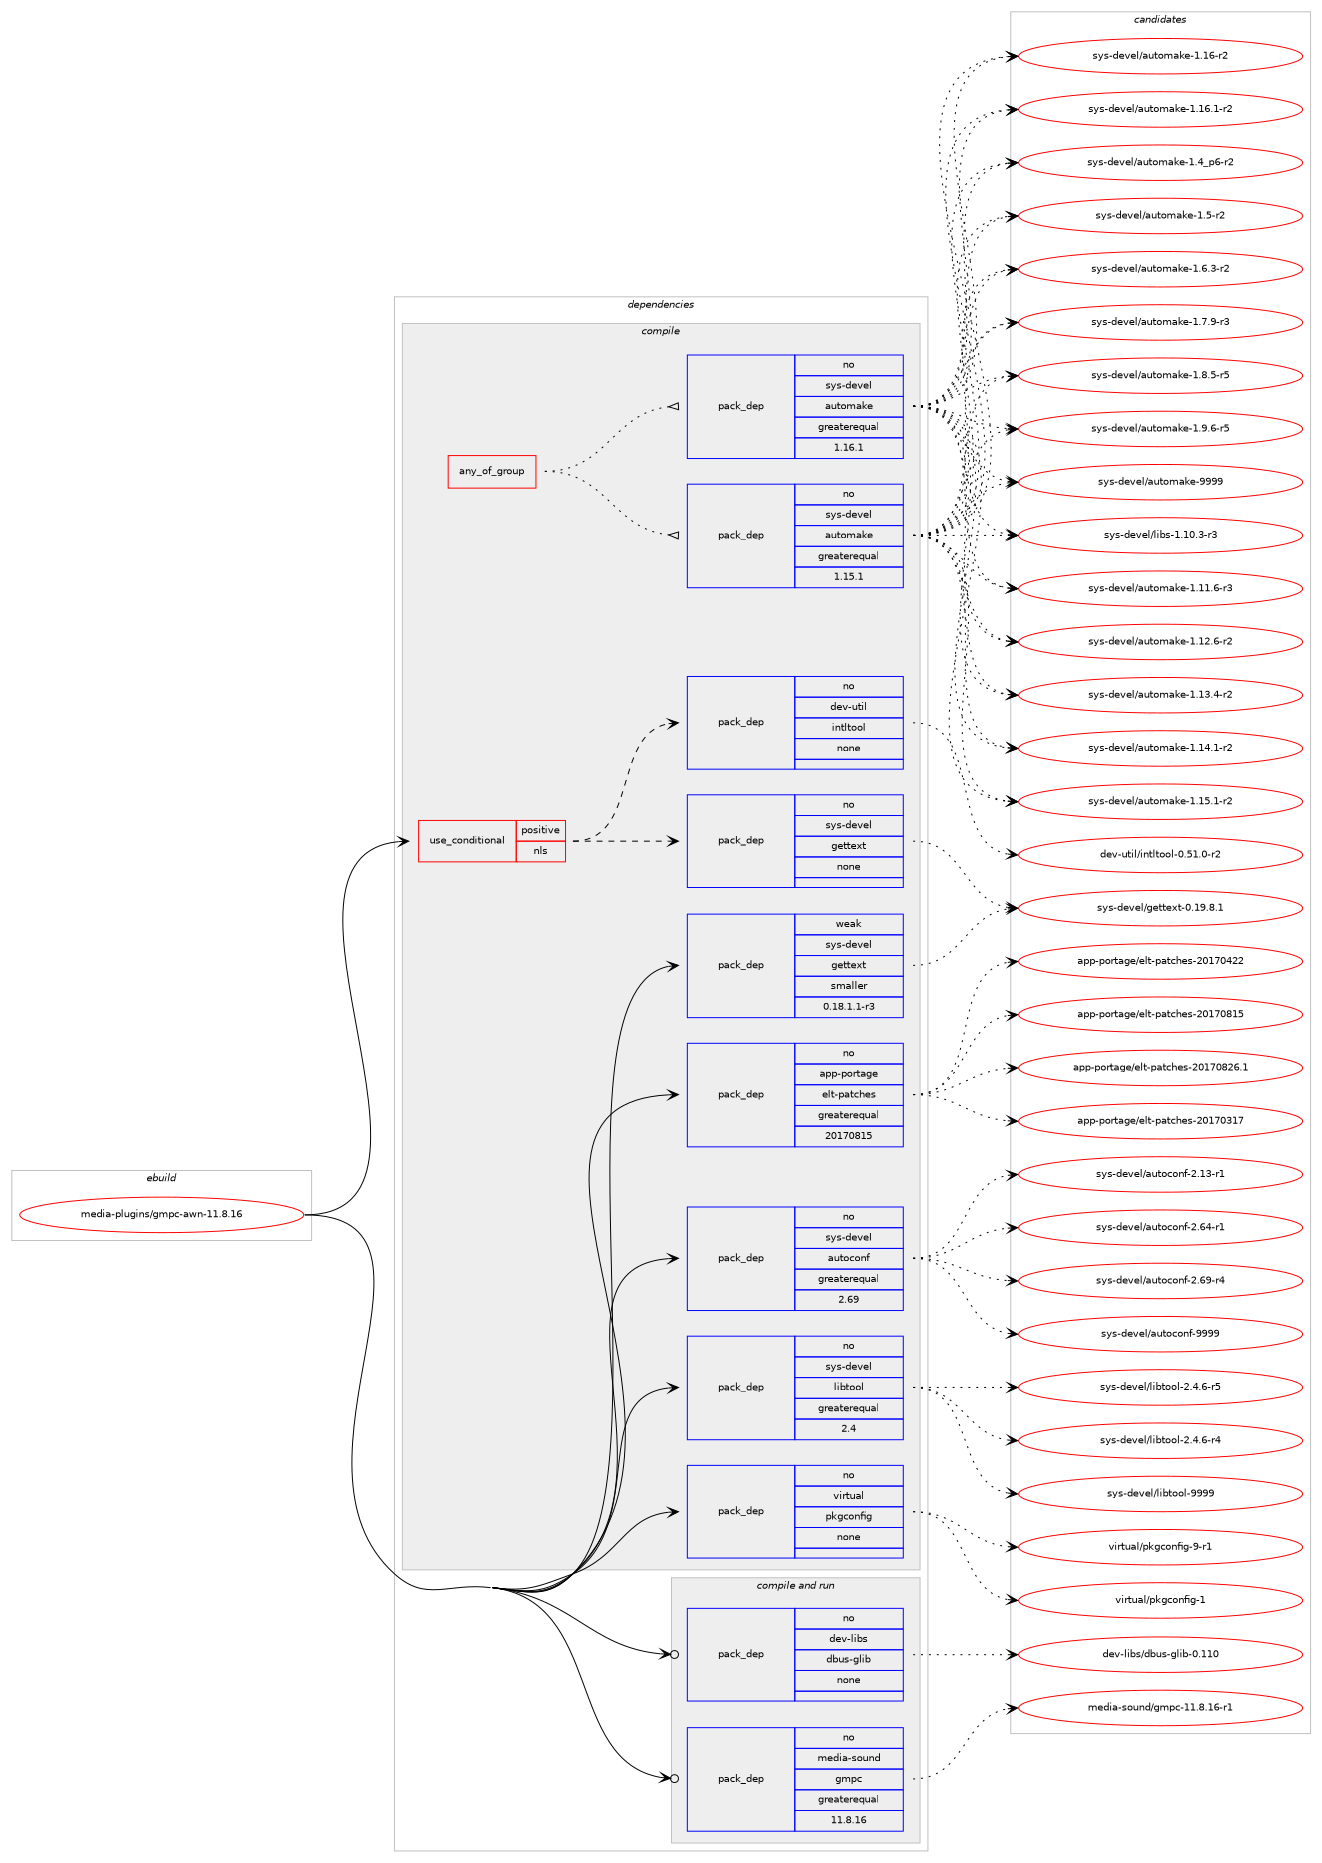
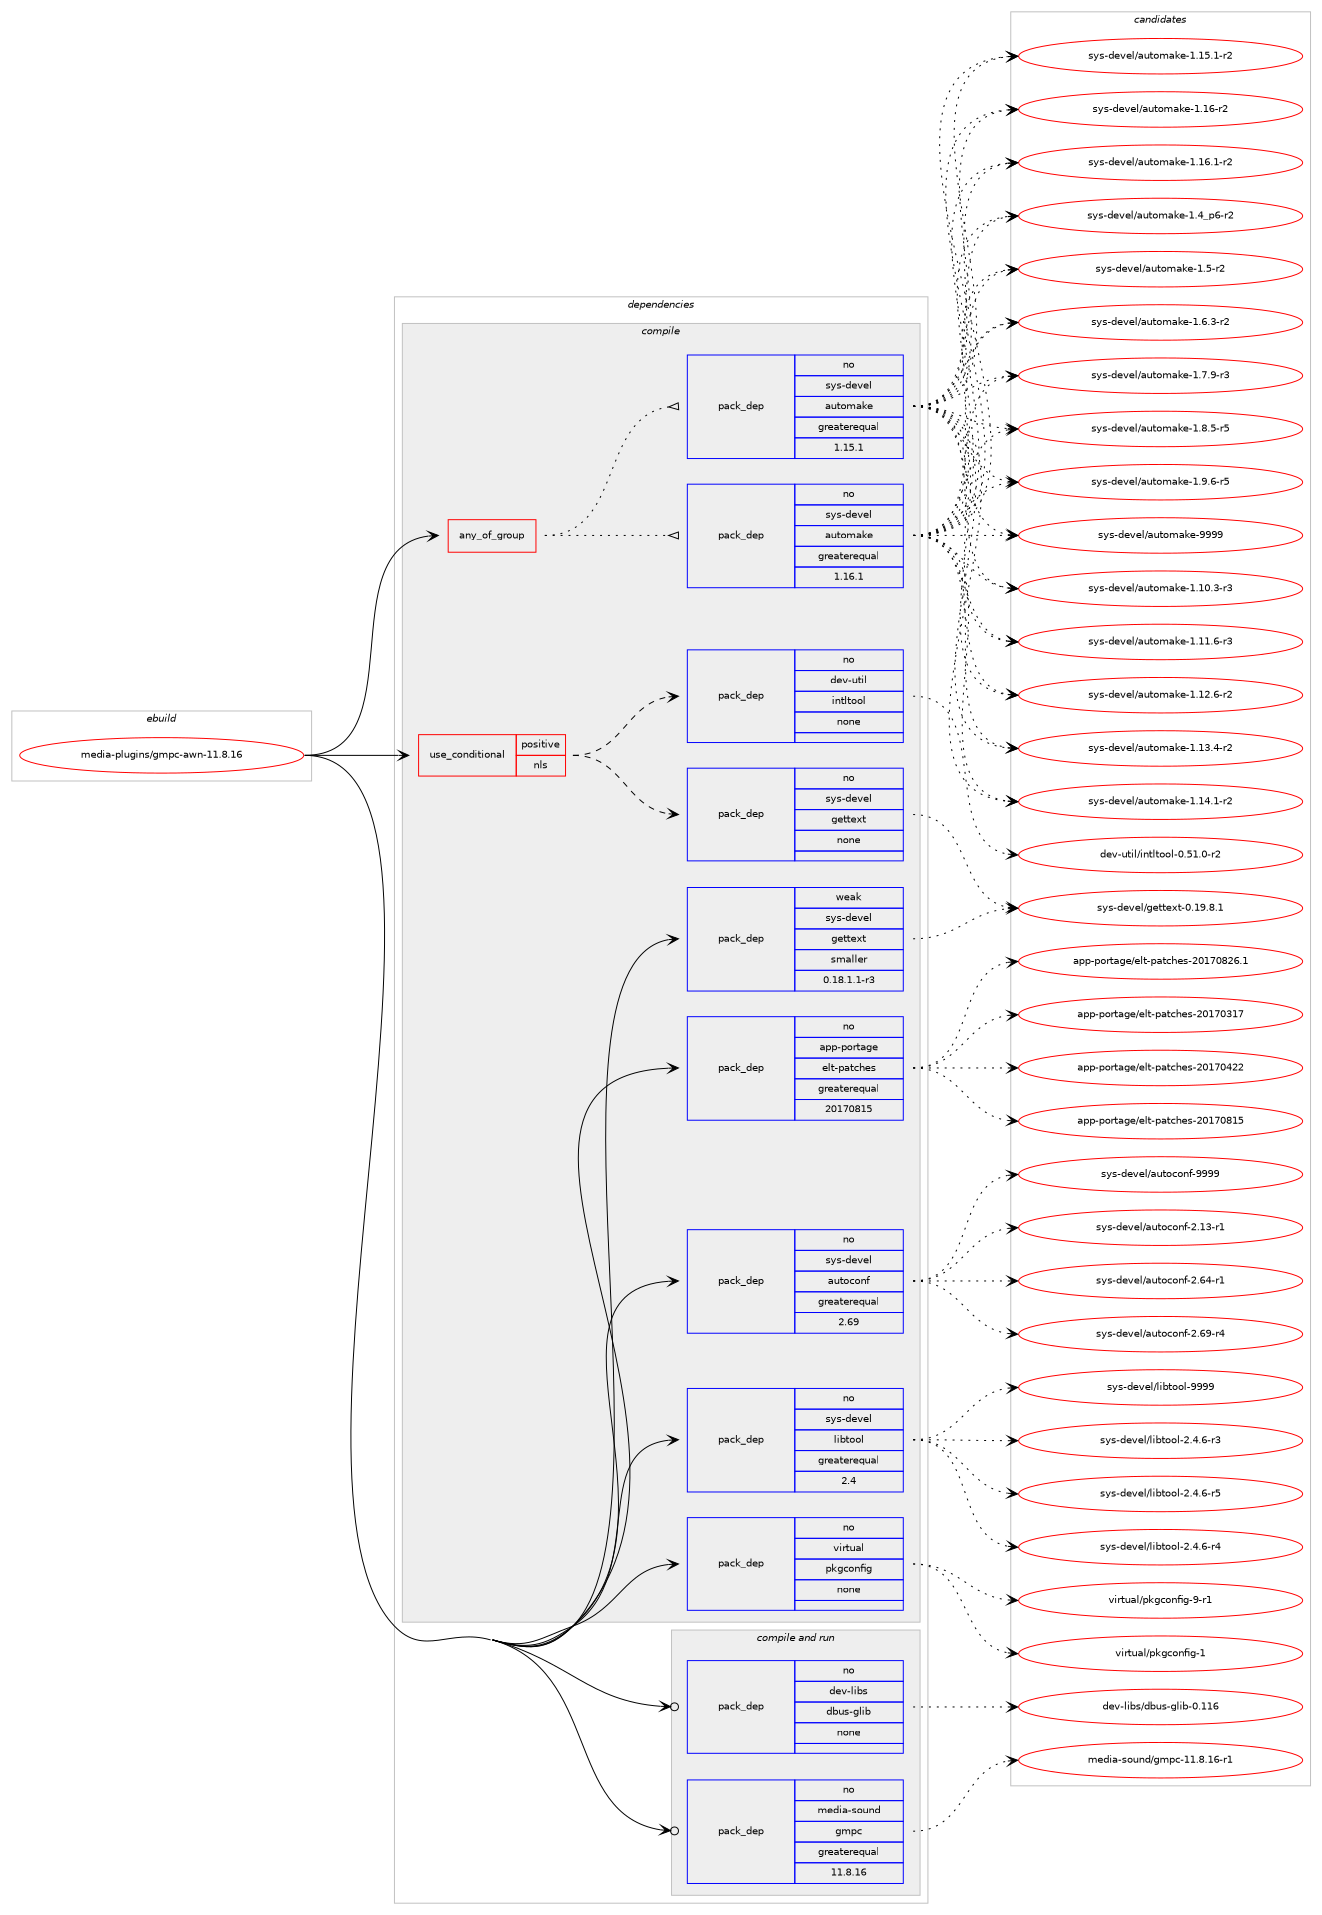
  digraph {
    compound=true
    concentrate=true
    fontname=Helvetica
    fontsize=10
    newrank=true
    rankdir=LR
    ranksep=1.5
    node [color=red fontname=Helvetica fontsize=10]
    edge [arrowhead=vee headport=w style=dotted tailport=e weight=100]
    n1 [label="media-plugins/gmpc-awn-11.8.16" width=4]
    n2 [color=blue label=<<TABLE BORDER="0" CELLBORDER="1" CELLSPACING="0" CELLPADDING="4" WIDTH="220"><TR><TD ROWSPAN="6" CELLPADDING="30">pack_dep</TD></TR><TR><TD WIDTH="110">no</TD></TR><TR><TD>sys-devel</TD></TR><TR><TD>automake</TD></TR><TR><TD>greaterequal</TD></TR><TR><TD>1.16.1</TD></TR></TABLE>> shape=none]
    n3 [color=blue label=<<TABLE BORDER="0" CELLBORDER="1" CELLSPACING="0" CELLPADDING="4" WIDTH="220"><TR><TD ROWSPAN="6" CELLPADDING="30">pack_dep</TD></TR><TR><TD WIDTH="110">no</TD></TR><TR><TD>sys-devel</TD></TR><TR><TD>automake</TD></TR><TR><TD>greaterequal</TD></TR><TR><TD>1.15.1</TD></TR></TABLE>> shape=none]
    n4 [label=<<TABLE BORDER="0" CELLBORDER="1" CELLSPACING="0" CELLPADDING="4"><TR><TD CELLPADDING="10">any_of_group</TD></TR></TABLE>> shape=none]
    n5 [color=blue label=<<TABLE BORDER="0" CELLBORDER="1" CELLSPACING="0" CELLPADDING="4" WIDTH="220"><TR><TD ROWSPAN="6" CELLPADDING="30">pack_dep</TD></TR><TR><TD WIDTH="110">no</TD></TR><TR><TD>dev-util</TD></TR><TR><TD>intltool</TD></TR><TR><TD>none</TD></TR><TR><TD></TD></TR></TABLE>> shape=none]
    n6 [color=blue label=<<TABLE BORDER="0" CELLBORDER="1" CELLSPACING="0" CELLPADDING="4" WIDTH="220"><TR><TD ROWSPAN="6" CELLPADDING="30">pack_dep</TD></TR><TR><TD WIDTH="110">no</TD></TR><TR><TD>sys-devel</TD></TR><TR><TD>gettext</TD></TR><TR><TD>none</TD></TR><TR><TD></TD></TR></TABLE>> shape=none]
    n7 [label=<<TABLE BORDER="0" CELLBORDER="1" CELLSPACING="0" CELLPADDING="4"><TR><TD ROWSPAN="3" CELLPADDING="10">use_conditional</TD></TR><TR><TD>positive</TD></TR><TR><TD>nls</TD></TR></TABLE>> shape=none]
    n8 [color=blue label=<<TABLE BORDER="0" CELLBORDER="1" CELLSPACING="0" CELLPADDING="4" WIDTH="220"><TR><TD ROWSPAN="6" CELLPADDING="30">pack_dep</TD></TR><TR><TD WIDTH="110">no</TD></TR><TR><TD>app-portage</TD></TR><TR><TD>elt-patches</TD></TR><TR><TD>greaterequal</TD></TR><TR><TD>20170815</TD></TR></TABLE>> shape=none]
    n9 [color=blue label=<<TABLE BORDER="0" CELLBORDER="1" CELLSPACING="0" CELLPADDING="4" WIDTH="220"><TR><TD ROWSPAN="6" CELLPADDING="30">pack_dep</TD></TR><TR><TD WIDTH="110">no</TD></TR><TR><TD>sys-devel</TD></TR><TR><TD>autoconf</TD></TR><TR><TD>greaterequal</TD></TR><TR><TD>2.69</TD></TR></TABLE>> shape=none]
    n10 [color=blue label=<<TABLE BORDER="0" CELLBORDER="1" CELLSPACING="0" CELLPADDING="4" WIDTH="220"><TR><TD ROWSPAN="6" CELLPADDING="30">pack_dep</TD></TR><TR><TD WIDTH="110">no</TD></TR><TR><TD>sys-devel</TD></TR><TR><TD>libtool</TD></TR><TR><TD>greaterequal</TD></TR><TR><TD>2.4</TD></TR></TABLE>> shape=none]
    n11 [color=blue label=<<TABLE BORDER="0" CELLBORDER="1" CELLSPACING="0" CELLPADDING="4" WIDTH="220"><TR><TD ROWSPAN="6" CELLPADDING="30">pack_dep</TD></TR><TR><TD WIDTH="110">no</TD></TR><TR><TD>virtual</TD></TR><TR><TD>pkgconfig</TD></TR><TR><TD>none</TD></TR><TR><TD></TD></TR></TABLE>> shape=none]
    n12 [color=blue label=<<TABLE BORDER="0" CELLBORDER="1" CELLSPACING="0" CELLPADDING="4" WIDTH="220"><TR><TD ROWSPAN="6" CELLPADDING="30">pack_dep</TD></TR><TR><TD WIDTH="110">weak</TD></TR><TR><TD>sys-devel</TD></TR><TR><TD>gettext</TD></TR><TR><TD>smaller</TD></TR><TR><TD>0.18.1.1-r3</TD></TR></TABLE>> shape=none]
    n13 [color=blue label=<<TABLE BORDER="0" CELLBORDER="1" CELLSPACING="0" CELLPADDING="4" WIDTH="220"><TR><TD ROWSPAN="6" CELLPADDING="30">pack_dep</TD></TR><TR><TD WIDTH="110">no</TD></TR><TR><TD>dev-libs</TD></TR><TR><TD>dbus-glib</TD></TR><TR><TD>none</TD></TR><TR><TD></TD></TR></TABLE>> shape=none]
    n14 [color=blue label=<<TABLE BORDER="0" CELLBORDER="1" CELLSPACING="0" CELLPADDING="4" WIDTH="220"><TR><TD ROWSPAN="6" CELLPADDING="30">pack_dep</TD></TR><TR><TD WIDTH="110">no</TD></TR><TR><TD>media-sound</TD></TR><TR><TD>gmpc</TD></TR><TR><TD>greaterequal</TD></TR><TR><TD>11.8.16</TD></TR></TABLE>> shape=none]
-   n15 [label="sys-devel/libs-1.10.3-r3" width=4]
+   n15 [label="sys-devel/automake-1.10.3-r3" width=4]
    n16 [label="sys-devel/automake-1.11.6-r3" width=4]
    n17 [label="sys-devel/automake-1.12.6-r2" width=4]
    n18 [label="sys-devel/automake-1.13.4-r2" width=4]
    n19 [label="sys-devel/automake-1.14.1-r2" width=4]
    n20 [label="sys-devel/automake-1.15.1-r2" width=4]
    n21 [label="sys-devel/automake-1.16-r2" width=4]
    n22 [label="sys-devel/automake-1.16.1-r2" width=4]
    n23 [label="sys-devel/automake-1.4_p6-r2" width=4]
    n24 [label="sys-devel/automake-1.5-r2" width=4]
    n25 [label="sys-devel/automake-1.6.3-r2" width=4]
    n26 [label="sys-devel/automake-1.7.9-r3" width=4]
    n27 [label="sys-devel/automake-1.8.5-r5" width=4]
    n28 [label="sys-devel/automake-1.9.6-r5" width=4]
    n29 [label="sys-devel/automake-9999" width=4]
    n30 [label="dev-util/intltool-0.51.0-r2" width=4]
    n31 [label="sys-devel/gettext-0.19.8.1" width=4]
    n32 [label="app-portage/elt-patches-20170317" width=4]
    n33 [label="app-portage/elt-patches-20170422" width=4]
    n34 [label="app-portage/elt-patches-20170815" width=4]
    n35 [label="app-portage/elt-patches-20170826.1" width=4]
    n36 [label="sys-devel/autoconf-2.13-r1" width=4]
    n37 [label="sys-devel/autoconf-2.64-r1" width=4]
    n38 [label="sys-devel/autoconf-2.69-r4" width=4]
    n39 [label="sys-devel/autoconf-9999" width=4]
+   n40 [label="sys-devel/libtool-2.4.6-r3" width=4]
    n41 [label="sys-devel/libtool-2.4.6-r4" width=4]
    n42 [label="sys-devel/libtool-2.4.6-r5" width=4]
    n43 [label="sys-devel/libtool-9999" width=4]
    n44 [label="virtual/pkgconfig-9-r1" width=4]
    n45 [label="virtual/pkgconfig-1" width=4]
-   n46 [label="dev-libs/dbus-glib-0.110" width=4]
+   n46 [label="dev-libs/dbus-glib-0.116" width=4]
    n47 [label="media-sound/gmpc-11.8.16-r1" width=4]
    subgraph cluster_1 {
      color=gray
      label=<<i>ebuild</i>>
      rank=same
      n1
    }
    subgraph cluster_2 {
      color=gray
      label=<<i>dependencies</i>>
      subgraph cluster_3 {
        color=gray
        fillcolor="#eeeeee"
        label=<<i>compile</i>>
        style=filled
        subgraph sub_4 {
          color=gray
          fillcolor="#eeeeee"
          label=<<i>compile</i>>
          style=filled
          n4
          subgraph sub_5 {
            color=gray
            fillcolor="#eeeeee"
            label=<<i>compile</i>>
            style=filled
            n2
          }
          subgraph sub_6 {
            color=gray
            fillcolor="#eeeeee"
            label=<<i>compile</i>>
            style=filled
            n3
          }
        }
        subgraph sub_7 {
          color=gray
          fillcolor="#eeeeee"
          label=<<i>compile</i>>
          style=filled
          n7
          subgraph sub_8 {
            color=gray
            fillcolor="#eeeeee"
            label=<<i>compile</i>>
            style=filled
            n5
          }
          subgraph sub_9 {
            color=gray
            fillcolor="#eeeeee"
            label=<<i>compile</i>>
            style=filled
            n6
          }
        }
        subgraph sub_10 {
          color=gray
          fillcolor="#eeeeee"
          label=<<i>compile</i>>
          style=filled
          n8
        }
        subgraph sub_11 {
          color=gray
          fillcolor="#eeeeee"
          label=<<i>compile</i>>
          style=filled
          n9
        }
        subgraph sub_12 {
          color=gray
          fillcolor="#eeeeee"
          label=<<i>compile</i>>
          style=filled
          n10
        }
        subgraph sub_13 {
          color=gray
          fillcolor="#eeeeee"
          label=<<i>compile</i>>
          style=filled
          n11
        }
        subgraph sub_14 {
          color=gray
          fillcolor="#eeeeee"
          label=<<i>compile</i>>
          style=filled
          n12
        }
      }
      subgraph cluster_15 {
        color=gray
        fillcolor="#eeeeee"
        label=<<i>compile and run</i>>
        style=filled
        subgraph sub_16 {
          color=gray
          fillcolor="#eeeeee"
          label=<<i>compile and run</i>>
          style=filled
          n13
        }
        subgraph sub_17 {
          color=gray
          fillcolor="#eeeeee"
          label=<<i>compile and run</i>>
          style=filled
          n14
        }
      }
      subgraph cluster_18 {
        color=gray
        fillcolor="#eeeeee"
        label=<<i>run</i>>
        style=filled
      }
    }
    subgraph cluster_19 {
      color=gray
      label=<<i>candidates</i>>
      rank=same
      subgraph sub_20 {
        color=black
        label=<<i>candidates</i>>
        nodesep=1
        rank=same
        n15
        n16
        n17
        n18
        n19
        n20
        n21
        n22
        n23
        n24
        n25
        n26
        n27
        n28
        n29
      }
      subgraph sub_21 {
        color=black
        label=<<i>candidates</i>>
        nodesep=1
        rank=same
        n15
        n16
        n17
        n18
        n19
        n20
        n21
        n22
        n23
        n24
        n25
        n26
        n27
        n28
        n29
      }
      subgraph sub_22 {
        color=black
        label=<<i>candidates</i>>
        nodesep=1
        rank=same
        n30
      }
      subgraph sub_23 {
        color=black
        label=<<i>candidates</i>>
        nodesep=1
        rank=same
        n31
      }
      subgraph sub_24 {
        color=black
        label=<<i>candidates</i>>
        nodesep=1
        rank=same
        n32
        n33
        n34
        n35
      }
      subgraph sub_25 {
        color=black
        label=<<i>candidates</i>>
        nodesep=1
        rank=same
        n36
        n37
        n38
        n39
      }
      subgraph sub_26 {
        color=black
        label=<<i>candidates</i>>
        nodesep=1
        rank=same
+       n40
        n41
        n42
        n43
      }
      subgraph sub_27 {
        color=black
        label=<<i>candidates</i>>
        nodesep=1
        rank=same
        n44
        n45
      }
      subgraph sub_28 {
        color=black
        label=<<i>candidates</i>>
        nodesep=1
        rank=same
        n31
      }
      subgraph sub_29 {
        color=black
        label=<<i>candidates</i>>
        nodesep=1
        rank=same
        n46
      }
      subgraph sub_30 {
        color=black
        label=<<i>candidates</i>>
        nodesep=1
        rank=same
        n47
      }
    }
+   n1 -> n4 [style=solid weight=20]
    n1 -> n7 [style=solid weight=20]
    n1 -> n8 [style=solid weight=20]
    n1 -> n9 [style=solid weight=20]
    n1 -> n10 [style=solid weight=20]
    n1 -> n11 [style=solid weight=20]
    n1 -> n12 [style=solid weight=20]
    n1 -> n13 [arrowhead=odotvee style=solid weight=20]
    n1 -> n14 [arrowhead=odotvee style=solid weight=20]
    n2 -> n15
    n2 -> n16
    n2 -> n17
    n2 -> n18
    n2 -> n19
    n2 -> n20
    n2 -> n21
    n2 -> n22
    n2 -> n23
    n2 -> n24
    n2 -> n25
    n2 -> n26
    n2 -> n27
    n2 -> n28
    n2 -> n29
    n3 -> n15
    n3 -> n16
    n3 -> n17
    n3 -> n18
    n3 -> n19
    n3 -> n20
    n3 -> n21
    n3 -> n22
    n3 -> n23
    n3 -> n24
    n3 -> n25
    n3 -> n26
    n3 -> n27
    n3 -> n28
    n3 -> n29
    n4 -> n2 [arrowhead=oinv weight=20]
    n4 -> n3 [arrowhead=oinv weight=20]
    n5 -> n30
    n6 -> n31
    n7 -> n5 [style=dashed weight=20]
    n7 -> n6 [style=dashed weight=20]
    n8 -> n32
    n8 -> n33
    n8 -> n34
    n8 -> n35
    n9 -> n36
    n9 -> n37
    n9 -> n38
    n9 -> n39
+   n10 -> n40
    n10 -> n41
    n10 -> n42
    n10 -> n43
    n11 -> n44
    n11 -> n45
    n12 -> n31
    n13 -> n46
    n14 -> n47
  }
